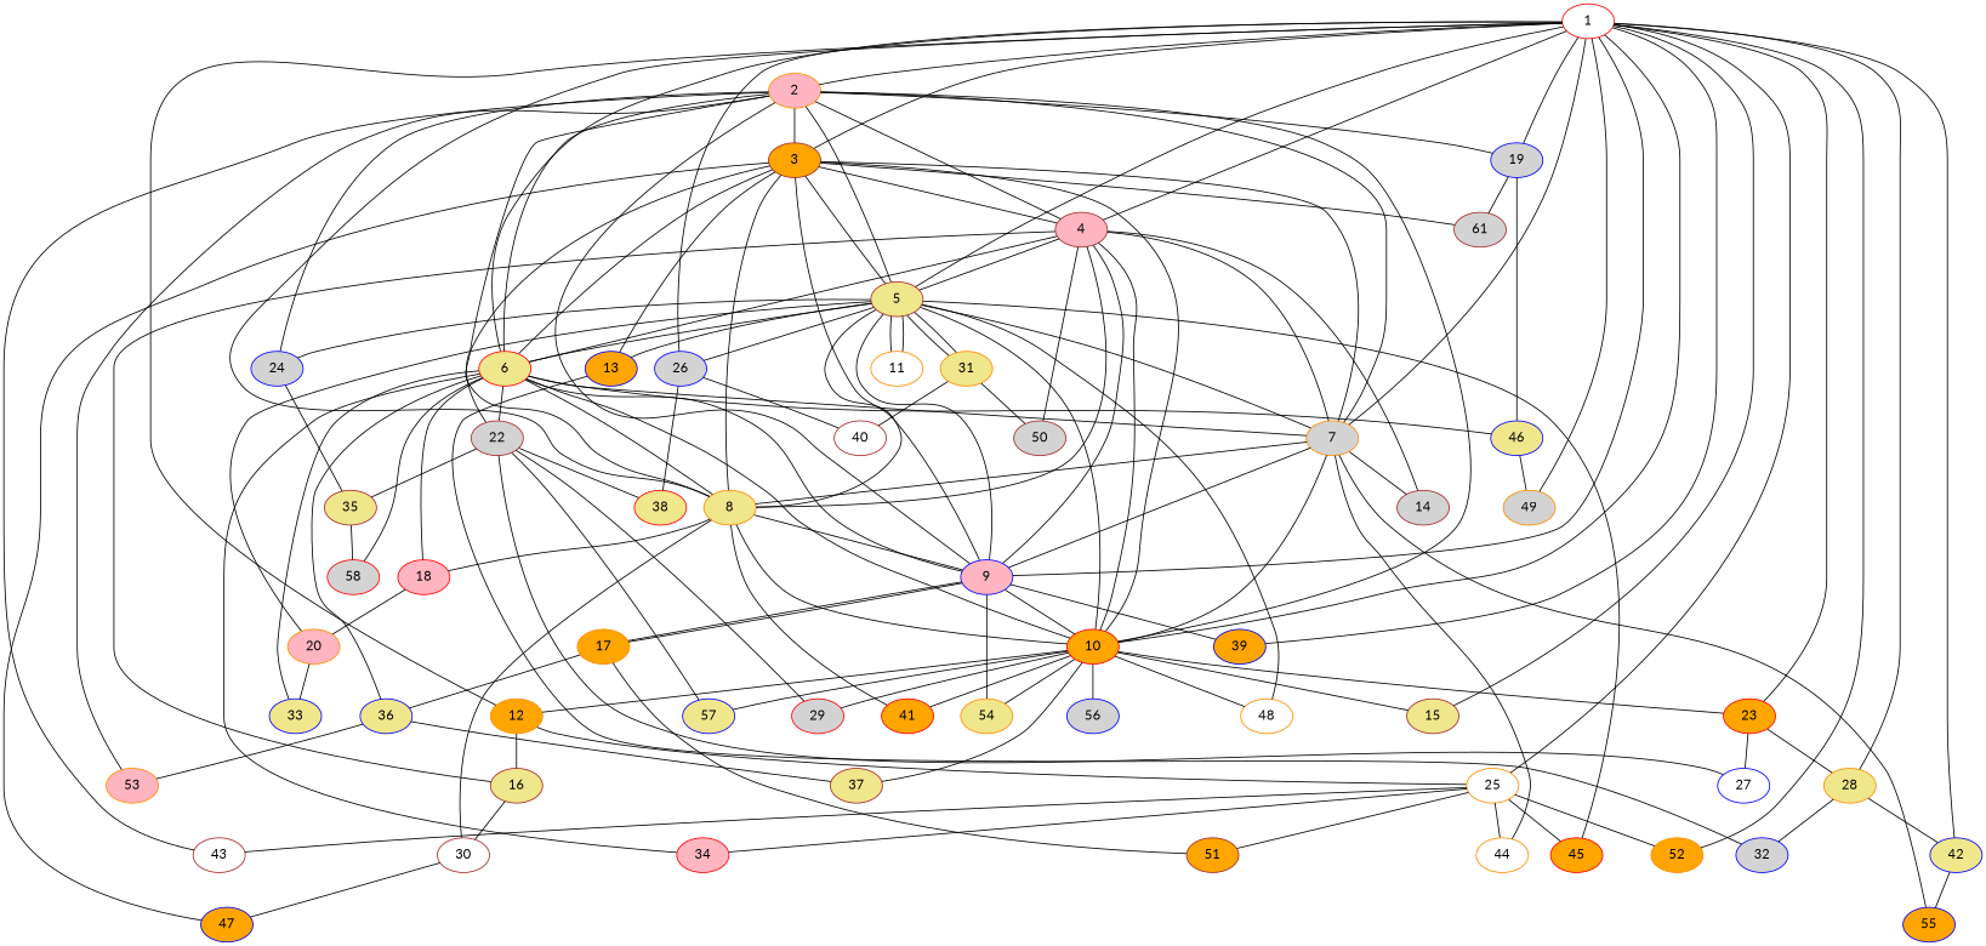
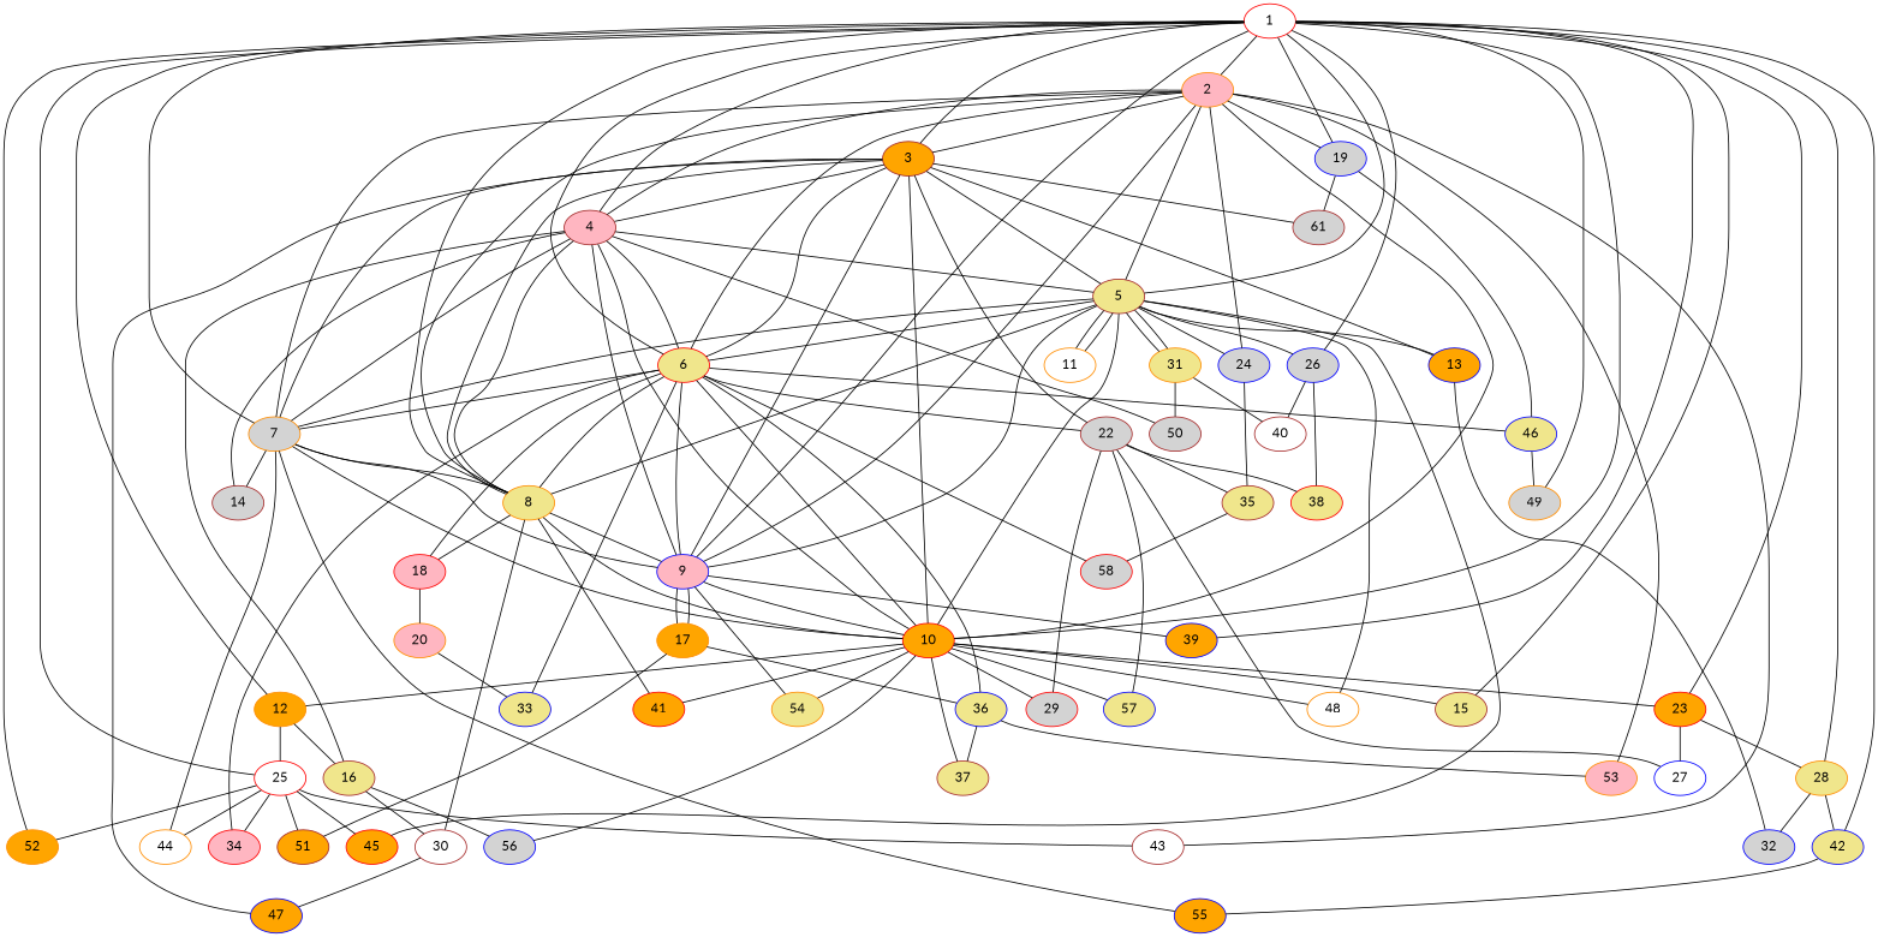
  graph {
    fontname=Lato
    node [color=blue fillcolor=khaki fontname=Lato style=filled]
    edge [fontname=Lato]
    1 [color=red fillcolor=white]
    2 [color=darkorange fillcolor=lightpink]
    3 [color=brown fillcolor=orange]
    4 [color=brown fillcolor=lightpink]
    5 [color=brown]
    6 [color=red]
    7 [color=darkorange fillcolor=lightgrey]
    8 [color=darkorange]
    9 [fillcolor=lightpink]
    10 [color=red fillcolor=orange]
    12 [color=darkorange fillcolor=orange]
    15 [color=brown]
    19 [fillcolor=lightgrey]
    23 [color=red fillcolor=orange]
-   25 [color=darkorange fillcolor=white]
+   25 [color=red fillcolor=white]
    26 [fillcolor=lightgrey]
    28 [color=darkorange]
    39 [fillcolor=orange]
    42
    49 [color=darkorange fillcolor=lightgrey]
    52 [color=darkorange fillcolor=orange]
    24 [fillcolor=lightgrey]
    43 [color=brown fillcolor=white]
    53 [color=darkorange fillcolor=lightpink]
    13 [fillcolor=orange]
    n26 [color=brown fillcolor=lightgrey label=61]
    22 [color=brown fillcolor=lightgrey]
    47 [fillcolor=orange]
    14 [color=brown fillcolor=lightgrey]
    16 [color=brown]
    50 [color=brown fillcolor=lightgrey]
    11 [color=darkorange fillcolor=white]
    20 [color=darkorange fillcolor=lightpink]
    31 [color=darkorange]
    45 [color=red fillcolor=orange]
    48 [color=darkorange fillcolor=white]
    18 [color=red fillcolor=lightpink]
    33
    34 [color=red fillcolor=lightpink]
    36
    46
    58 [color=red fillcolor=lightgrey]
    44 [color=darkorange fillcolor=white]
    55 [fillcolor=orange]
    30 [color=brown fillcolor=white]
    41 [color=red fillcolor=orange]
    17 [color=darkorange fillcolor=orange]
    54 [color=darkorange]
    29 [color=red fillcolor=lightgrey]
    37 [color=brown]
    56 [fillcolor=lightgrey]
    57
    27 [fillcolor=white]
    51 [color=brown fillcolor=orange]
    38 [color=red]
    40 [color=brown fillcolor=white]
    32 [fillcolor=lightgrey]
    35 [color=brown]
    1 -- 2
    1 -- 3
    1 -- 4
    1 -- 5
    1 -- 6
    1 -- 7
    1 -- 8
    1 -- 9
    1 -- 10
    1 -- 12
    1 -- 15
    1 -- 19
    1 -- 23
    1 -- 25
    1 -- 26
    1 -- 28
    1 -- 39
    1 -- 42
    1 -- 49
    1 -- 52
    2 -- 3
    2 -- 4
    2 -- 5
    2 -- 6
    2 -- 7
    2 -- 8
    2 -- 9
    2 -- 10
    2 -- 19
    2 -- 24
    2 -- 43
    2 -- 53
    3 -- 4
    3 -- 5
    3 -- 6
    3 -- 7
    3 -- 8
    3 -- 9
    3 -- 10
    3 -- 13
    3 -- n26
    3 -- 22
    3 -- 47
    4 -- 5
    4 -- 6
    4 -- 7
    4 -- 8
    4 -- 9
    4 -- 10
    4 -- 14
    4 -- 16
    4 -- 50
    5 -- 6
    5 -- 7
    5 -- 8
    5 -- 9
    5 -- 10
    5 -- 26
    5 -- 24
    5 -- 13
    5 -- 11
    5 -- 11
-   5 -- 20
    5 -- 31
    5 -- 31
    5 -- 45
    5 -- 48
    6 -- 7
    6 -- 8
    6 -- 9
    6 -- 10
    6 -- 22
    6 -- 18
    6 -- 33
    6 -- 34
    6 -- 36
    6 -- 46
    6 -- 58
    7 -- 8
    7 -- 9
    7 -- 10
    7 -- 14
    7 -- 44
    7 -- 55
    8 -- 9
    8 -- 10
    8 -- 18
    8 -- 30
    8 -- 41
    9 -- 10
    9 -- 39
    9 -- 17
    9 -- 17
    9 -- 54
    10 -- 12
    10 -- 15
    10 -- 23
    10 -- 48
    10 -- 41
    10 -- 54
    10 -- 29
    10 -- 37
    10 -- 56
    10 -- 57
    12 -- 25
    12 -- 16
    19 -- n26
    19 -- 46
    23 -- 28
    23 -- 27
    25 -- 52
    25 -- 43
    25 -- 45
    25 -- 34
    25 -- 44
    25 -- 51
    26 -- 38
    26 -- 40
    28 -- 42
    28 -- 32
    42 -- 55
    24 -- 35
    13 -- 32
    22 -- 29
    22 -- 57
    22 -- 27
    22 -- 38
    22 -- 35
    16 -- 30
+   16 -- 56
    20 -- 33
    31 -- 50
    31 -- 40
    18 -- 20
    36 -- 53
    36 -- 37
    46 -- 49
    30 -- 47
    17 -- 36
    17 -- 51
    35 -- 58
  }
